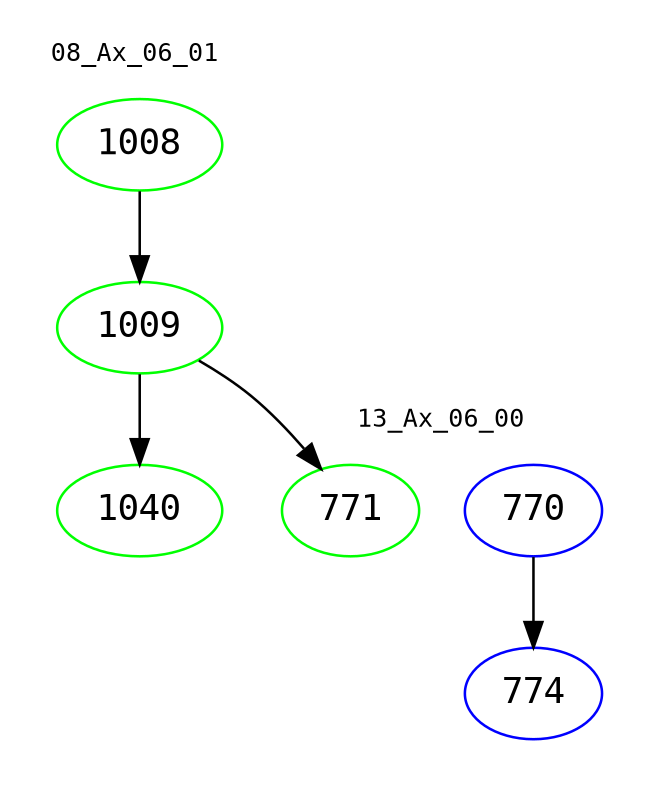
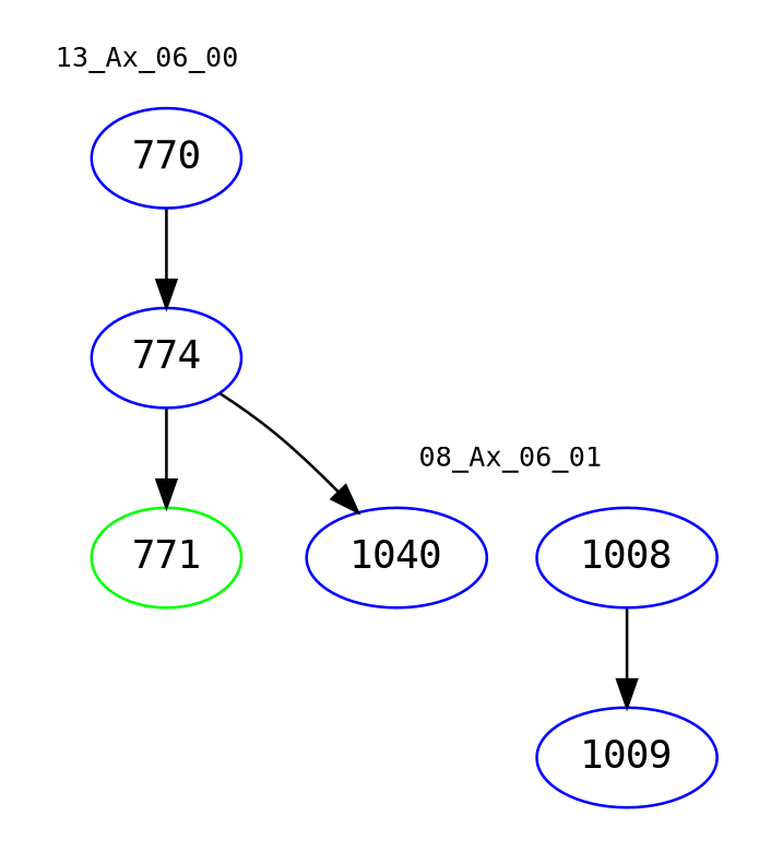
  digraph {
    fontname="DejaVu Sans Mono"
    node [color=blue fontname="DejaVu Sans Mono"]
    edge [color=black fontname="DejaVu Sans Mono"]
    n1 [label=770]
    n2 [label=774]
    n3 [color=green label=771]
-   n4 [color=green label=1008]
-   n5 [color=green label=1009]
-   n6 [color=green label=1040]
+   n4 [label=1008]
+   n5 [label=1009]
+   n6 [label=1040]
    subgraph cluster_1 {
      color=white
      fontsize=10
      label="13_Ax_06_00"
      n1
      n2
      n3
    }
    subgraph cluster_2 {
      color=white
      fontsize=10
      label="08_Ax_06_01"
      n4
      n5
      n6
    }
    n1 -> n2
-   n5 -> n3
+   n2 -> n3
    n4 -> n5
-   n5 -> n6
+   n2 -> n6
  }
